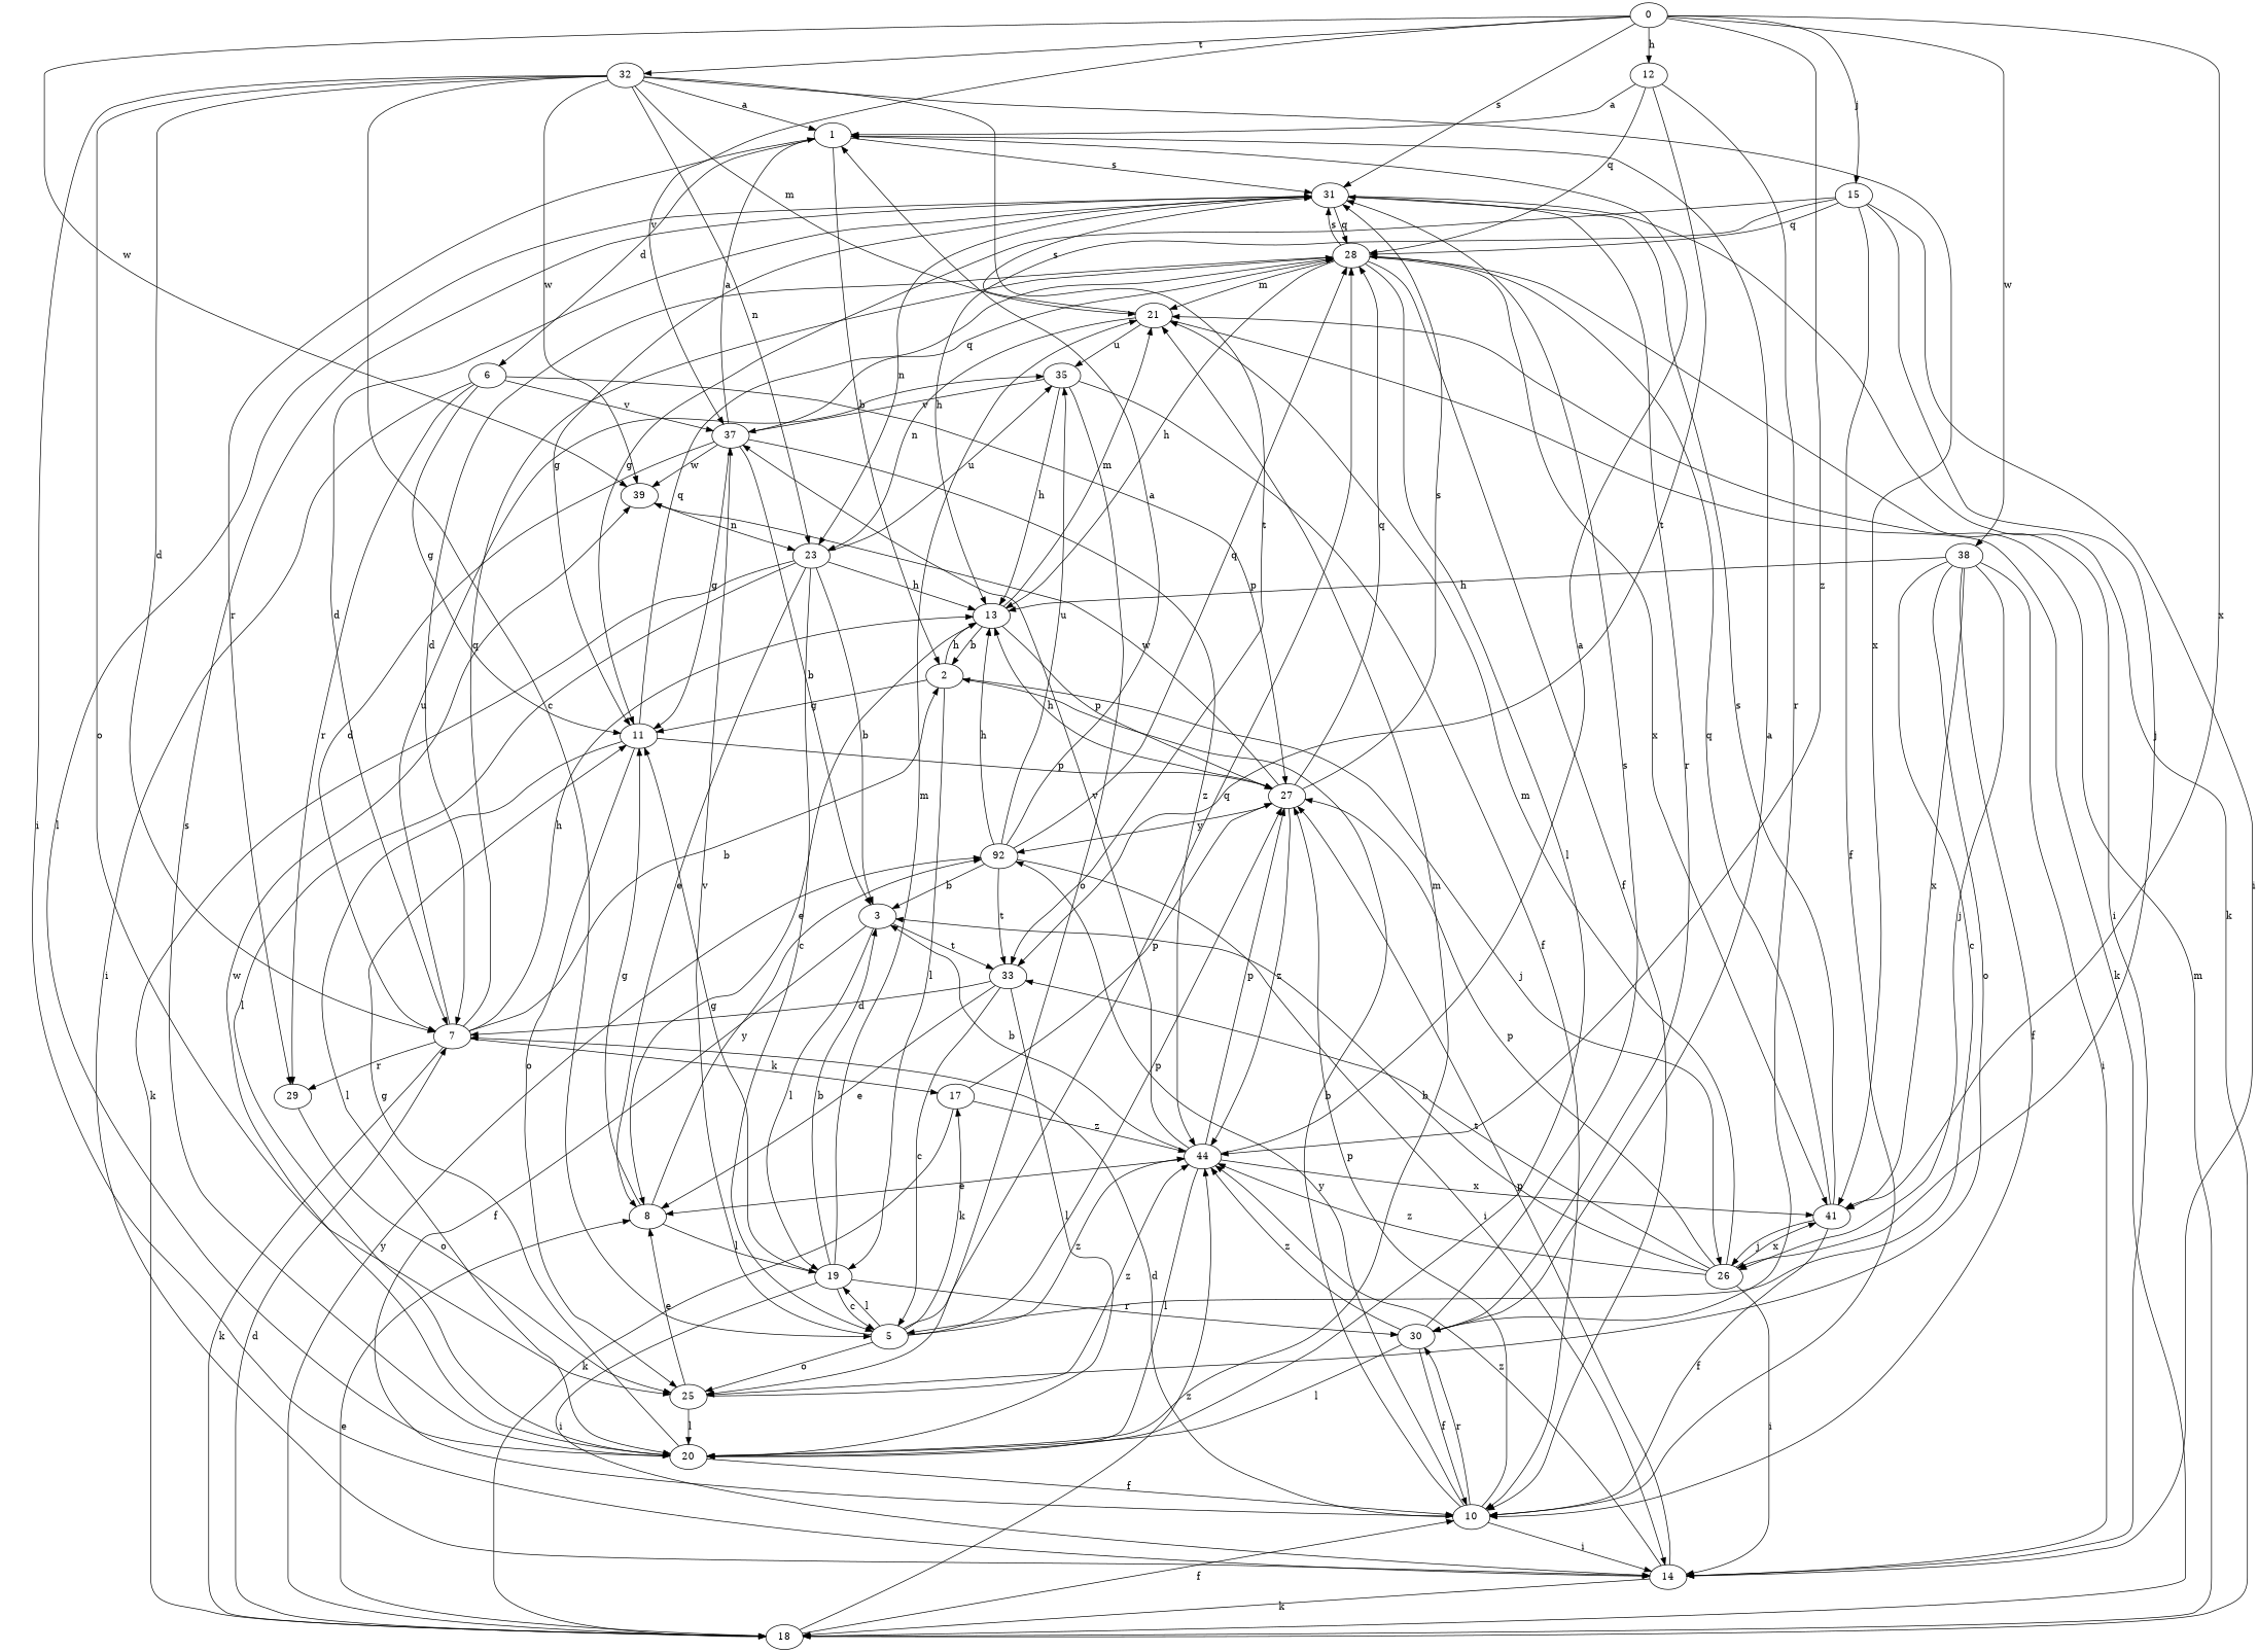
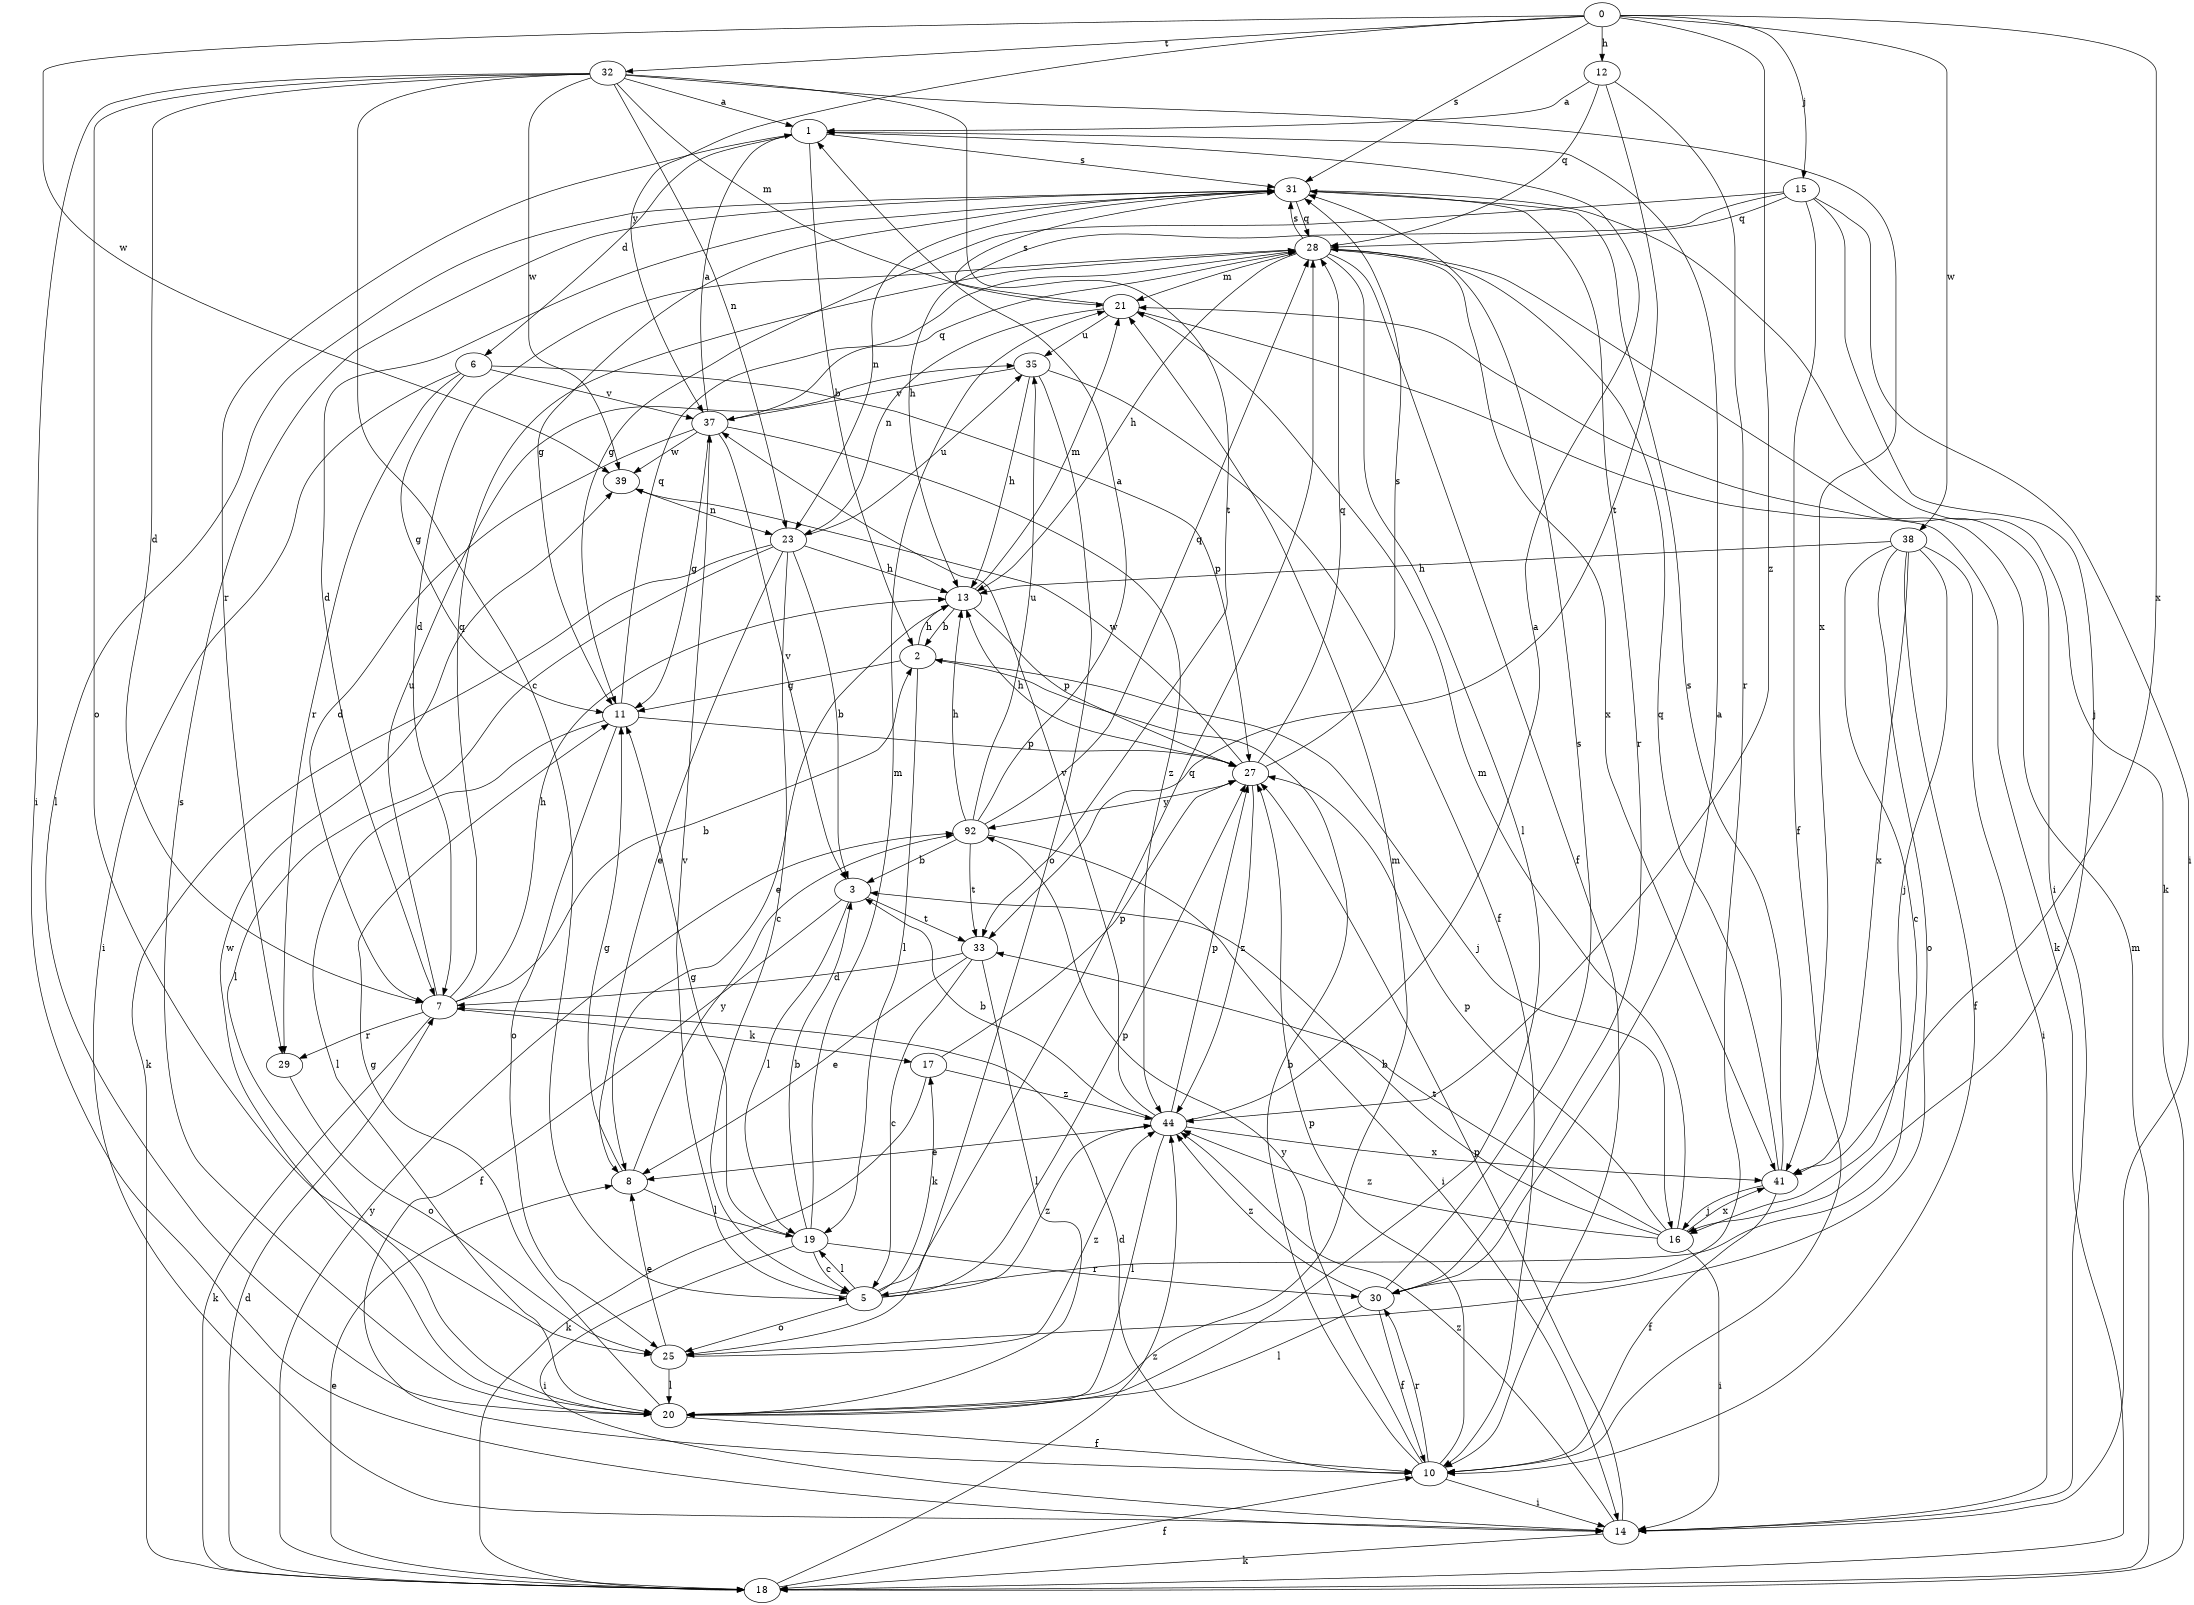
  strict digraph {
    0
    12
    15
    31
    32
    37
    38
    39
    41
    44
    1
    33
    28
    30
    11
    13
-   16 [label=26]
+   16
    10
    14
    7
    18
    20
    23
    5
    25
    21
    3
    27
    8
    2
    6
    29
    19
    n34 [label=92]
    17
    35
    0 -> 12 [label=h]
    0 -> 15 [label=j]
    0 -> 31 [label=s]
    0 -> 32 [label=t]
-   0 -> 37 [label=v]
+   0 -> 37 [label=y]
    0 -> 38 [label=w]
    0 -> 39 [label=w]
    0 -> 41 [label=x]
    0 -> 44 [label=z]
    12 -> 1 [label=a]
    12 -> 33 [label=t]
    12 -> 28 [label=q]
    12 -> 30 [label=r]
    15 -> 28 [label=q]
    15 -> 11 [label=g]
    15 -> 13 [label=h]
    15 -> 16 [label=j]
    15 -> 10 [label=f]
    15 -> 14 [label=i]
    31 -> 28 [label=q]
    31 -> 30 [label=r]
    31 -> 11 [label=g]
    31 -> 7 [label=d]
    31 -> 18 [label=k]
    31 -> 20 [label=l]
    31 -> 23 [label=n]
    32 -> 39 [label=w]
    32 -> 41 [label=x]
    32 -> 1 [label=a]
    32 -> 33 [label=t]
    32 -> 14 [label=i]
    32 -> 7 [label=d]
    32 -> 23 [label=n]
    32 -> 5 [label=c]
    32 -> 25 [label=o]
    32 -> 21 [label=m]
    37 -> 39 [label=w]
    37 -> 44 [label=z]
    37 -> 1 [label=a]
    37 -> 28 [label=q]
    37 -> 11 [label=g]
    37 -> 7 [label=d]
-   37 -> 3 [label=b]
+   37 -> 3 [label=v]
    38 -> 41 [label=x]
    38 -> 13 [label=h]
    38 -> 16 [label=j]
    38 -> 10 [label=f]
    38 -> 14 [label=i]
    38 -> 5 [label=c]
    38 -> 25 [label=o]
    39 -> 23 [label=n]
    41 -> 31 [label=s]
    41 -> 28 [label=q]
    41 -> 16 [label=j]
    41 -> 10 [label=f]
    44 -> 37 [label=v]
    44 -> 41 [label=x]
    44 -> 1 [label=a]
    44 -> 20 [label=l]
    44 -> 3 [label=b]
    44 -> 27 [label=p]
    44 -> 8 [label=e]
    1 -> 31 [label=s]
    1 -> 2 [label=b]
    1 -> 6 [label=d]
    1 -> 29 [label=r]
    33 -> 7 [label=d]
    33 -> 20 [label=l]
    33 -> 5 [label=c]
    33 -> 8 [label=e]
    28 -> 31 [label=s]
    28 -> 41 [label=x]
    28 -> 13 [label=h]
    28 -> 10 [label=f]
    28 -> 14 [label=i]
    28 -> 7 [label=d]
    28 -> 20 [label=l]
    28 -> 21 [label=m]
    30 -> 31 [label=s]
    30 -> 44 [label=z]
    30 -> 1 [label=a]
    30 -> 10 [label=f]
    30 -> 20 [label=l]
    11 -> 28 [label=q]
    11 -> 20 [label=l]
    11 -> 25 [label=o]
    11 -> 27 [label=p]
    13 -> 21 [label=m]
    13 -> 27 [label=p]
    13 -> 8 [label=e]
    13 -> 2 [label=b]
    16 -> 41 [label=x]
    16 -> 44 [label=z]
    16 -> 33 [label=t]
    16 -> 14 [label=i]
    16 -> 21 [label=m]
    16 -> 3 [label=b]
    16 -> 27 [label=p]
    10 -> 30 [label=r]
    10 -> 14 [label=i]
    10 -> 7 [label=d]
    10 -> 27 [label=p]
    10 -> 2 [label=b]
    10 -> n34 [label=y]
    14 -> 44 [label=z]
    14 -> 18 [label=k]
    14 -> 27 [label=p]
    7 -> 28 [label=q]
    7 -> 13 [label=h]
    7 -> 18 [label=k]
    7 -> 2 [label=b]
    7 -> 29 [label=r]
    7 -> 17 [label=k]
    7 -> 35 [label=u]
    18 -> 44 [label=z]
    18 -> 10 [label=f]
    18 -> 7 [label=d]
    18 -> 21 [label=m]
    18 -> 8 [label=e]
    18 -> n34 [label=y]
    20 -> 31 [label=s]
    20 -> 39 [label=w]
    20 -> 11 [label=g]
    20 -> 10 [label=f]
    20 -> 21 [label=m]
    23 -> 13 [label=h]
    23 -> 18 [label=k]
    23 -> 20 [label=l]
    23 -> 5 [label=c]
    23 -> 3 [label=b]
    23 -> 8 [label=e]
    23 -> 35 [label=u]
    5 -> 37 [label=v]
    5 -> 44 [label=z]
    5 -> 28 [label=q]
    5 -> 25 [label=o]
    5 -> 27 [label=p]
    5 -> 19 [label=l]
    5 -> 17 [label=k]
    25 -> 44 [label=z]
    25 -> 20 [label=l]
    25 -> 8 [label=e]
    21 -> 31 [label=s]
    21 -> 18 [label=k]
    21 -> 23 [label=n]
    21 -> 35 [label=u]
    3 -> 33 [label=t]
    3 -> 10 [label=f]
    3 -> 19 [label=l]
    27 -> 31 [label=s]
    27 -> 39 [label=w]
    27 -> 44 [label=z]
    27 -> 28 [label=q]
    27 -> 13 [label=h]
    27 -> n34 [label=y]
    8 -> 11 [label=g]
    8 -> 19 [label=l]
    8 -> n34 [label=y]
    2 -> 11 [label=g]
    2 -> 13 [label=h]
    2 -> 16 [label=j]
    2 -> 19 [label=l]
    6 -> 37 [label=v]
    6 -> 11 [label=g]
    6 -> 14 [label=i]
    6 -> 27 [label=p]
    6 -> 29 [label=r]
    29 -> 25 [label=o]
    19 -> 30 [label=r]
    19 -> 11 [label=g]
    19 -> 14 [label=i]
    19 -> 5 [label=c]
    19 -> 21 [label=m]
    19 -> 3 [label=b]
    n34 -> 1 [label=a]
    n34 -> 33 [label=t]
    n34 -> 28 [label=q]
    n34 -> 13 [label=h]
    n34 -> 14 [label=i]
    n34 -> 3 [label=b]
    n34 -> 35 [label=u]
    17 -> 44 [label=z]
    17 -> 18 [label=k]
    17 -> 27 [label=p]
    35 -> 37 [label=v]
    35 -> 13 [label=h]
    35 -> 10 [label=f]
    35 -> 25 [label=o]
  }
